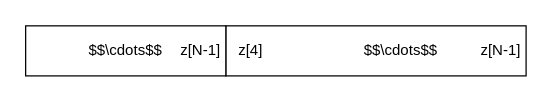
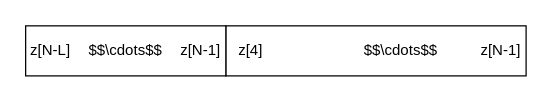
  <mxCell id="0" />
  <mxCell id="1" parent="0" />
  <mxCell id="2" value="" style="group" vertex="1" connectable="0" parent="1"><mxGeometry x="20" y="20" width="400" height="40" as="geometry" /></mxCell>
  <mxCell id="3" value="" style="rounded=0;whiteSpace=wrap;html=1;" vertex="1" parent="2"><mxGeometry x="160" width="240" height="40" as="geometry" /></mxCell>
  <mxCell id="4" value="z[4]" style="rounded=0;whiteSpace=wrap;html=1;strokeColor=none;fillColor=none;" vertex="1" parent="2"><mxGeometry x="160" width="40" height="40" as="geometry" /></mxCell>
  <mxCell id="5" value="" style="rounded=0;whiteSpace=wrap;html=1;" vertex="1" parent="2"><mxGeometry width="160" height="40" as="geometry" /></mxCell>
  <mxCell id="6" value="z[N-1]" style="rounded=0;whiteSpace=wrap;html=1;strokeColor=none;fillColor=none;" vertex="1" parent="2"><mxGeometry x="360" width="40" height="40" as="geometry" /></mxCell>
  <mxCell id="7" value="z[N-1]" style="rounded=0;whiteSpace=wrap;html=1;strokeColor=none;fillColor=none;" vertex="1" parent="2"><mxGeometry x="120" width="40" height="40" as="geometry" /></mxCell>
+ <mxCell id="8" value="z[N-L]" style="rounded=0;whiteSpace=wrap;html=1;strokeColor=none;fillColor=none;" vertex="1" parent="2"><mxGeometry width="40" height="40" as="geometry" /></mxCell>
  <mxCell id="9" value="$$\cdots$$" style="rounded=0;whiteSpace=wrap;html=1;strokeColor=none;fillColor=none;" vertex="1" parent="2"><mxGeometry x="240" width="120" height="40" as="geometry" /></mxCell>
  <mxCell id="10" value="$$\cdots$$" style="rounded=0;whiteSpace=wrap;html=1;strokeColor=none;fillColor=none;" vertex="1" parent="2"><mxGeometry x="40" width="80" height="40" as="geometry" /></mxCell>
